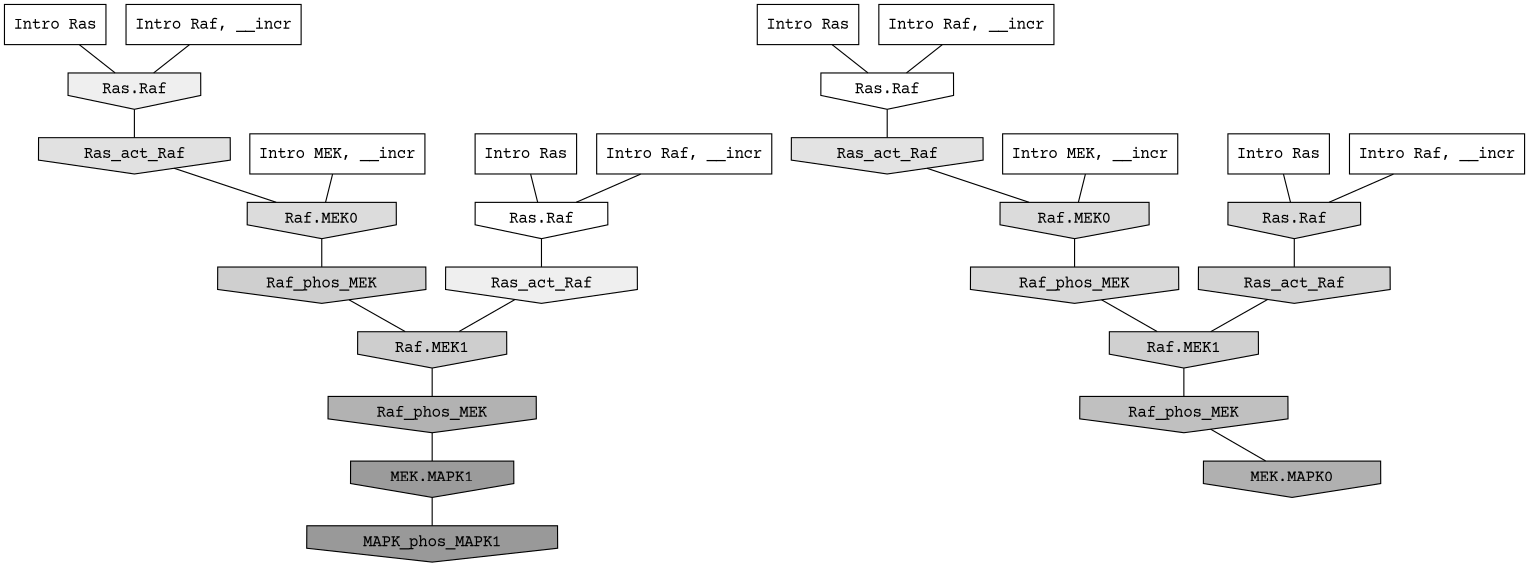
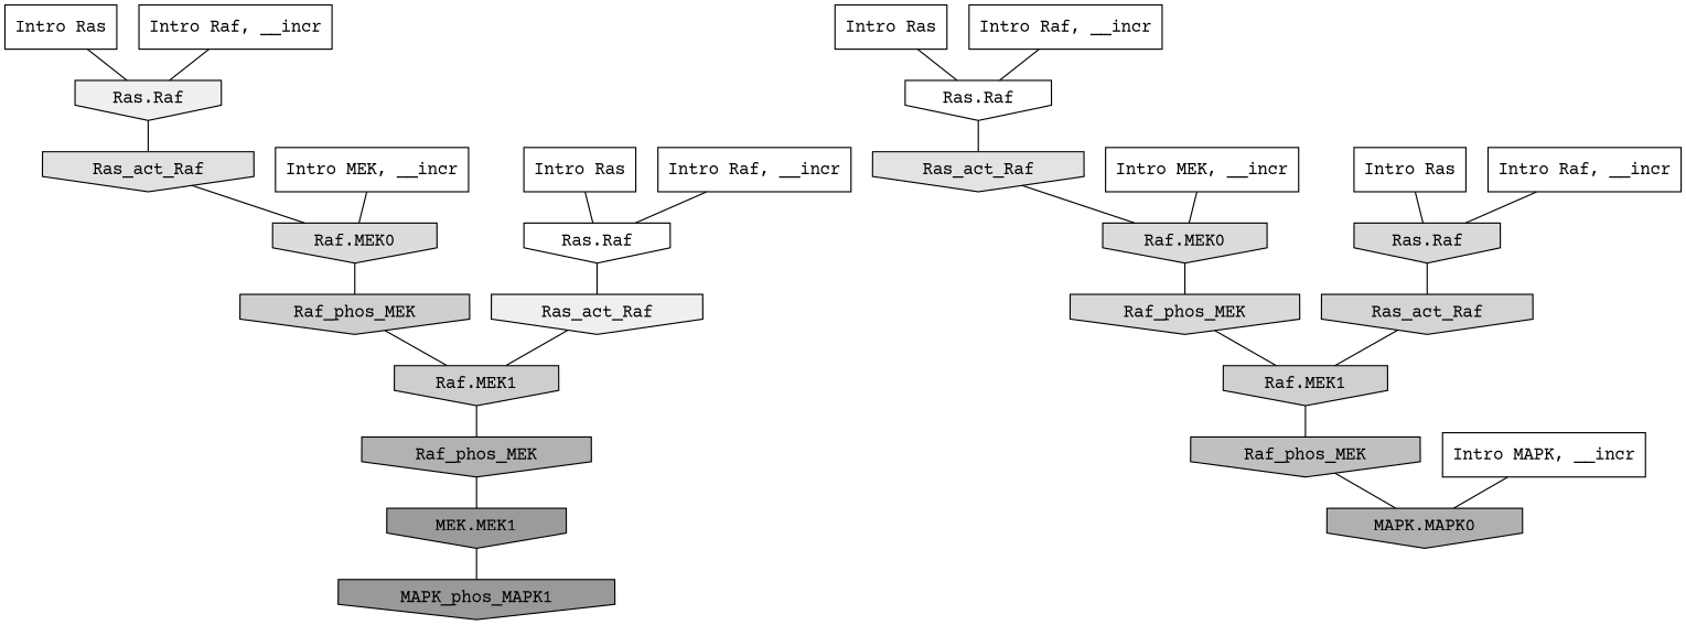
  digraph {
    fontname="Courier Prime"
    rankdir=TB
    ranksep=0.30
    node [fillcolor="0.000 0.000 1.000" fontname="Courier Prime" shape=invhouse style=filled]
    edge [color="0.000 0.000 0.000" dir=none fontname="Courier Prime"]
    n1 [label="Intro Ras" shape=rectangle]
    n2 [fillcolor="0.000 0.000 0.934" label="Ras.Raf"]
    n3 [fillcolor="0.000 0.000 0.882" label=Ras_act_Raf]
    n4 [label="Intro Ras" shape=rectangle]
    n5 [label="Ras.Raf"]
    n6 [fillcolor="0.000 0.000 0.890" label=Ras_act_Raf]
    n7 [label="Intro Ras" shape=rectangle]
    n8 [label="Ras.Raf"]
    n9 [fillcolor="0.000 0.000 0.936" label=Ras_act_Raf]
    n10 [label="Intro Ras" shape=rectangle]
    n11 [fillcolor="0.000 0.000 0.851" label="Ras.Raf"]
    n12 [fillcolor="0.000 0.000 0.832" label=Ras_act_Raf]
    n13 [label="Intro Raf, __incr" shape=rectangle]
    n14 [label="Intro Raf, __incr" shape=rectangle]
    n15 [label="Intro Raf, __incr" shape=rectangle]
    n16 [label="Intro Raf, __incr" shape=rectangle]
    n17 [label="Intro MEK, __incr" shape=rectangle]
    n18 [fillcolor="0.000 0.000 0.863" label="Raf.MEK0"]
    n19 [fillcolor="0.000 0.000 0.811" label=Raf_phos_MEK]
    n20 [label="Intro MEK, __incr" shape=rectangle]
    n21 [fillcolor="0.000 0.000 0.857" label="Raf.MEK0"]
    n22 [fillcolor="0.000 0.000 0.851" label=Raf_phos_MEK]
-   n24 [fillcolor="0.000 0.000 0.690" label="MEK.MAPK0"]
+   n23 [label="Intro MAPK, __incr" shape=rectangle]
+   n24 [fillcolor="0.000 0.000 0.690" label="MAPK.MAPK0"]
    n25 [fillcolor="0.000 0.000 0.807" label="Raf.MEK1"]
    n26 [fillcolor="0.000 0.000 0.697" label=Raf_phos_MEK]
    n27 [fillcolor="0.000 0.000 0.816" label="Raf.MEK1"]
    n28 [fillcolor="0.000 0.000 0.751" label=Raf_phos_MEK]
-   n29 [fillcolor="0.000 0.000 0.607" label="MEK.MAPK1"]
+   n29 [fillcolor="0.000 0.000 0.607" label="MEK.MEK1"]
    n30 [fillcolor="0.000 0.000 0.600" label=MAPK_phos_MAPK1]
    n1 -> n2
    n2 -> n3
    n3 -> n18
    n4 -> n5
    n5 -> n6
    n6 -> n21
    n7 -> n8
    n8 -> n9
    n9 -> n25
    n10 -> n11
    n11 -> n12
    n12 -> n27
    n13 -> n2
    n14 -> n5
    n15 -> n8
    n16 -> n11
    n17 -> n18
    n18 -> n19
    n19 -> n25
    n20 -> n21
    n21 -> n22
    n22 -> n27
+   n23 -> n24
    n25 -> n26
    n26 -> n29
    n27 -> n28
    n28 -> n24
    n29 -> n30
  }
